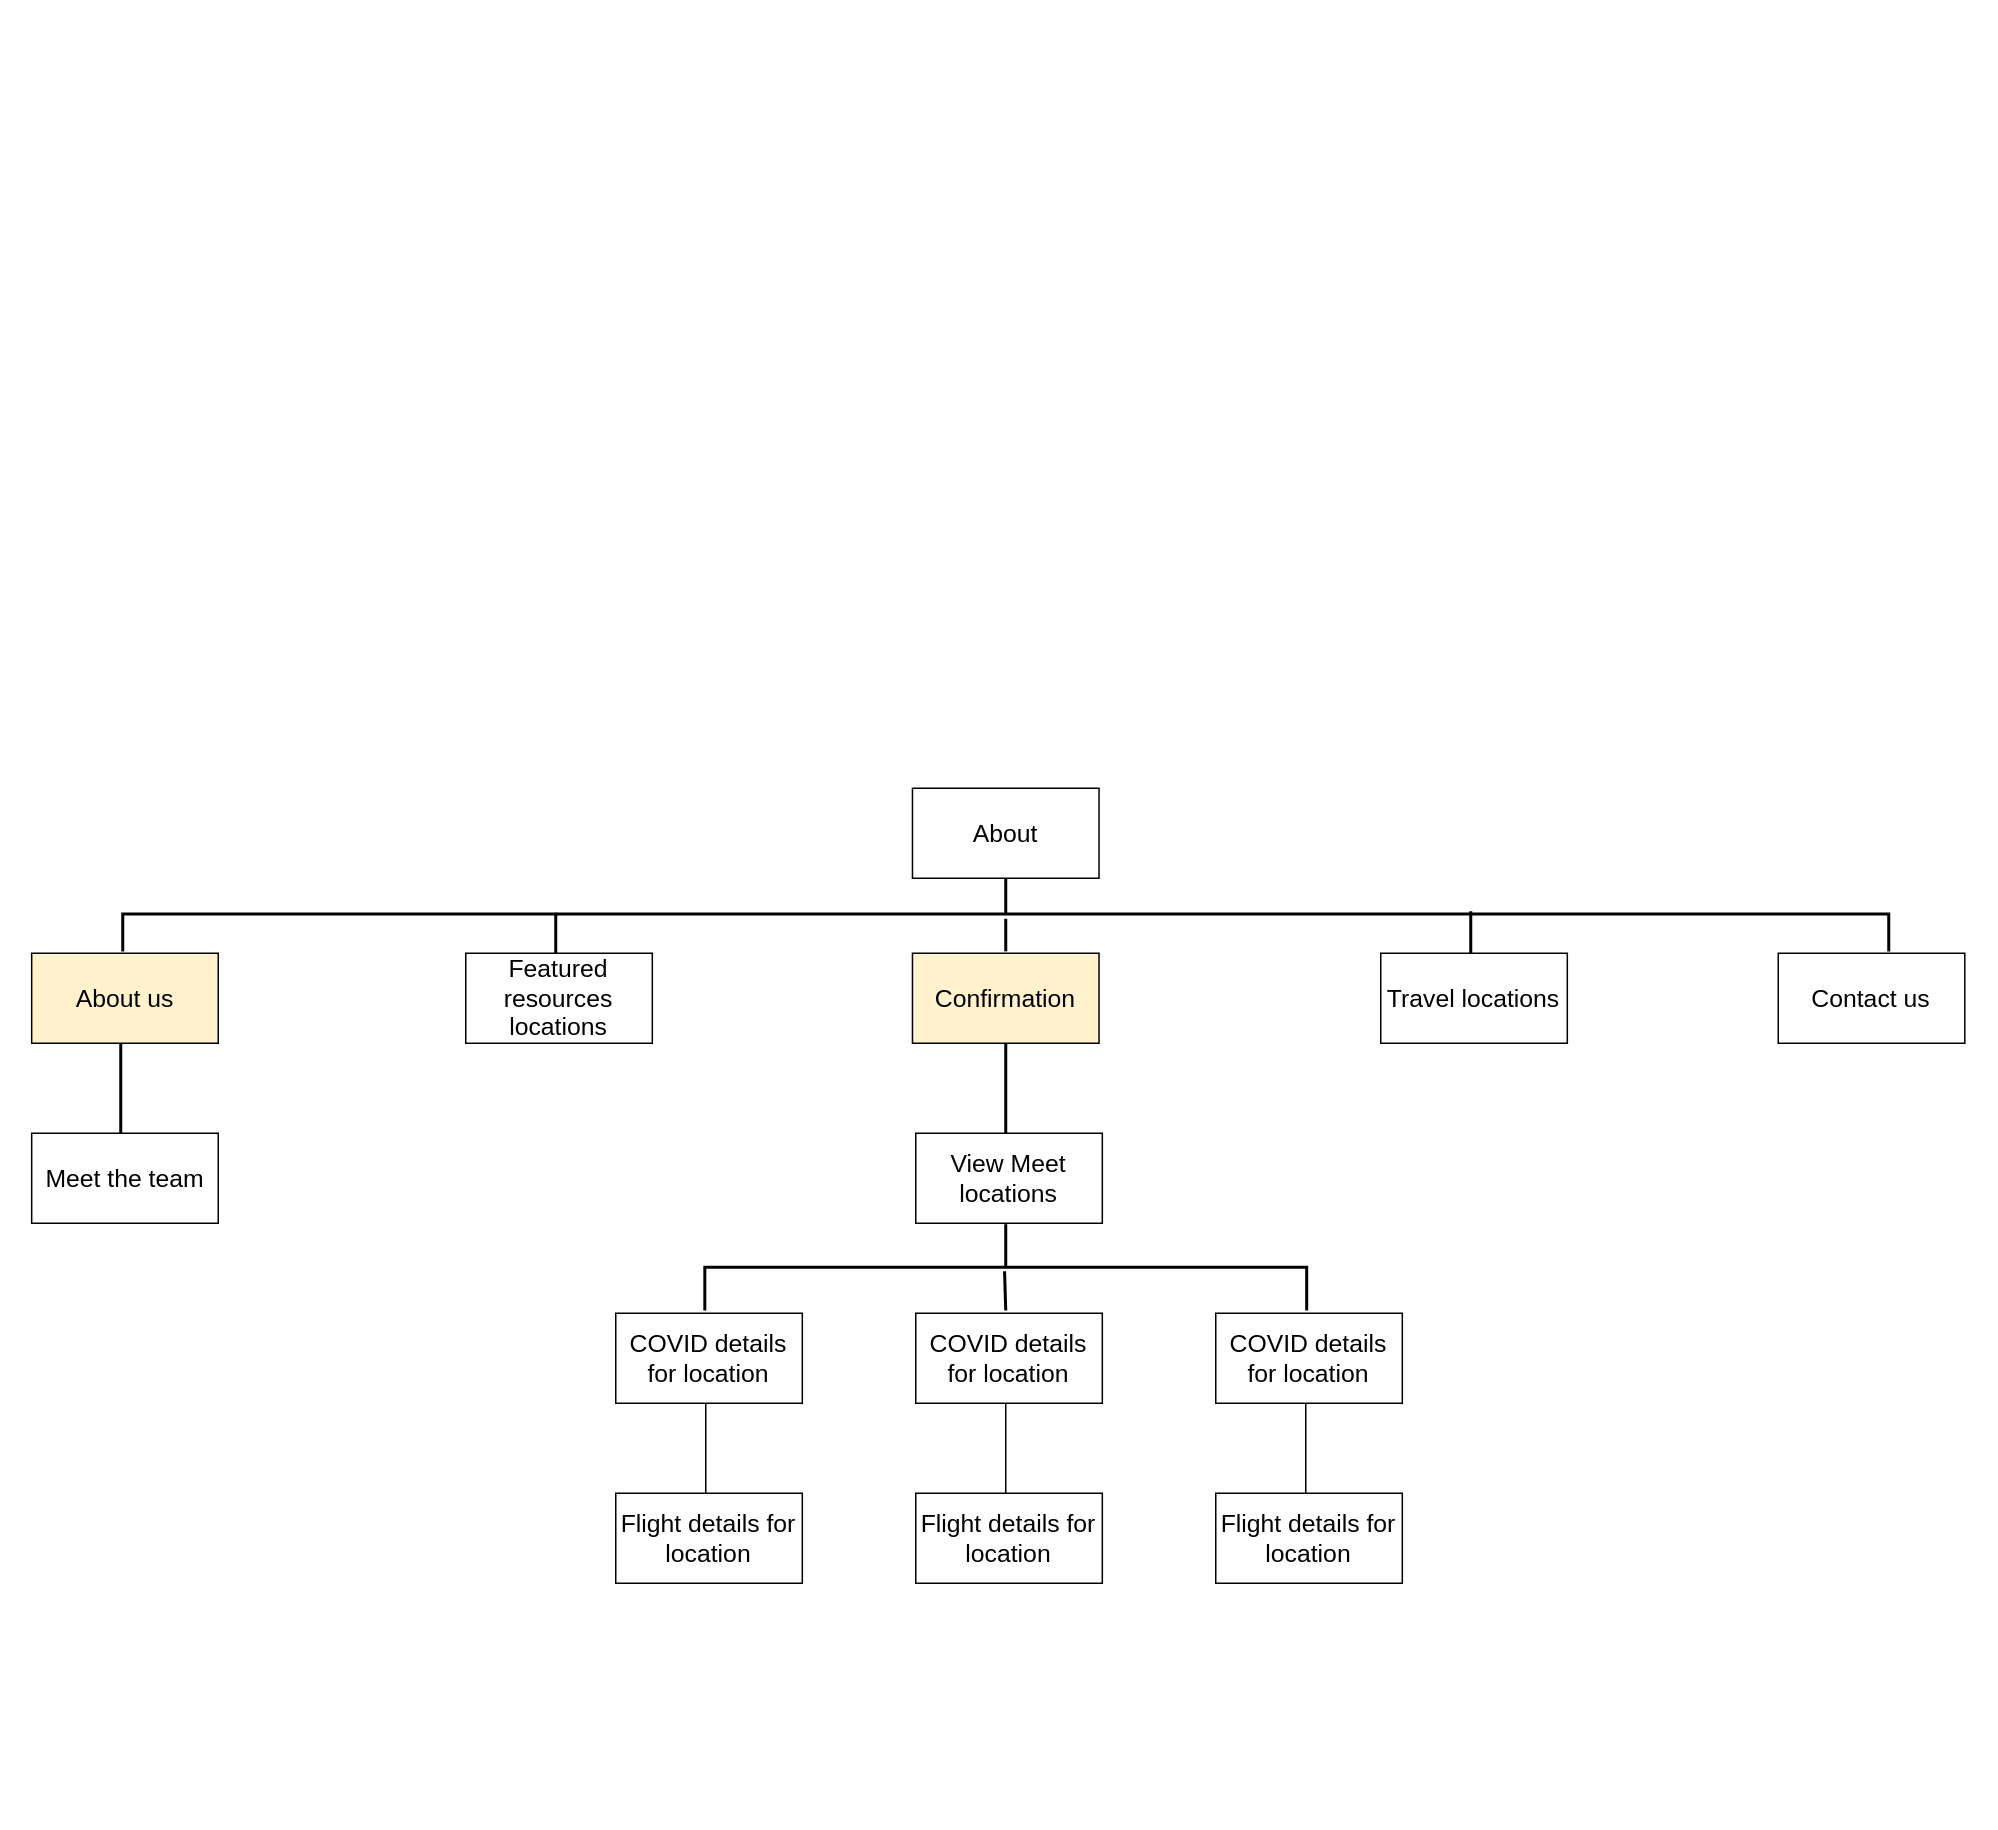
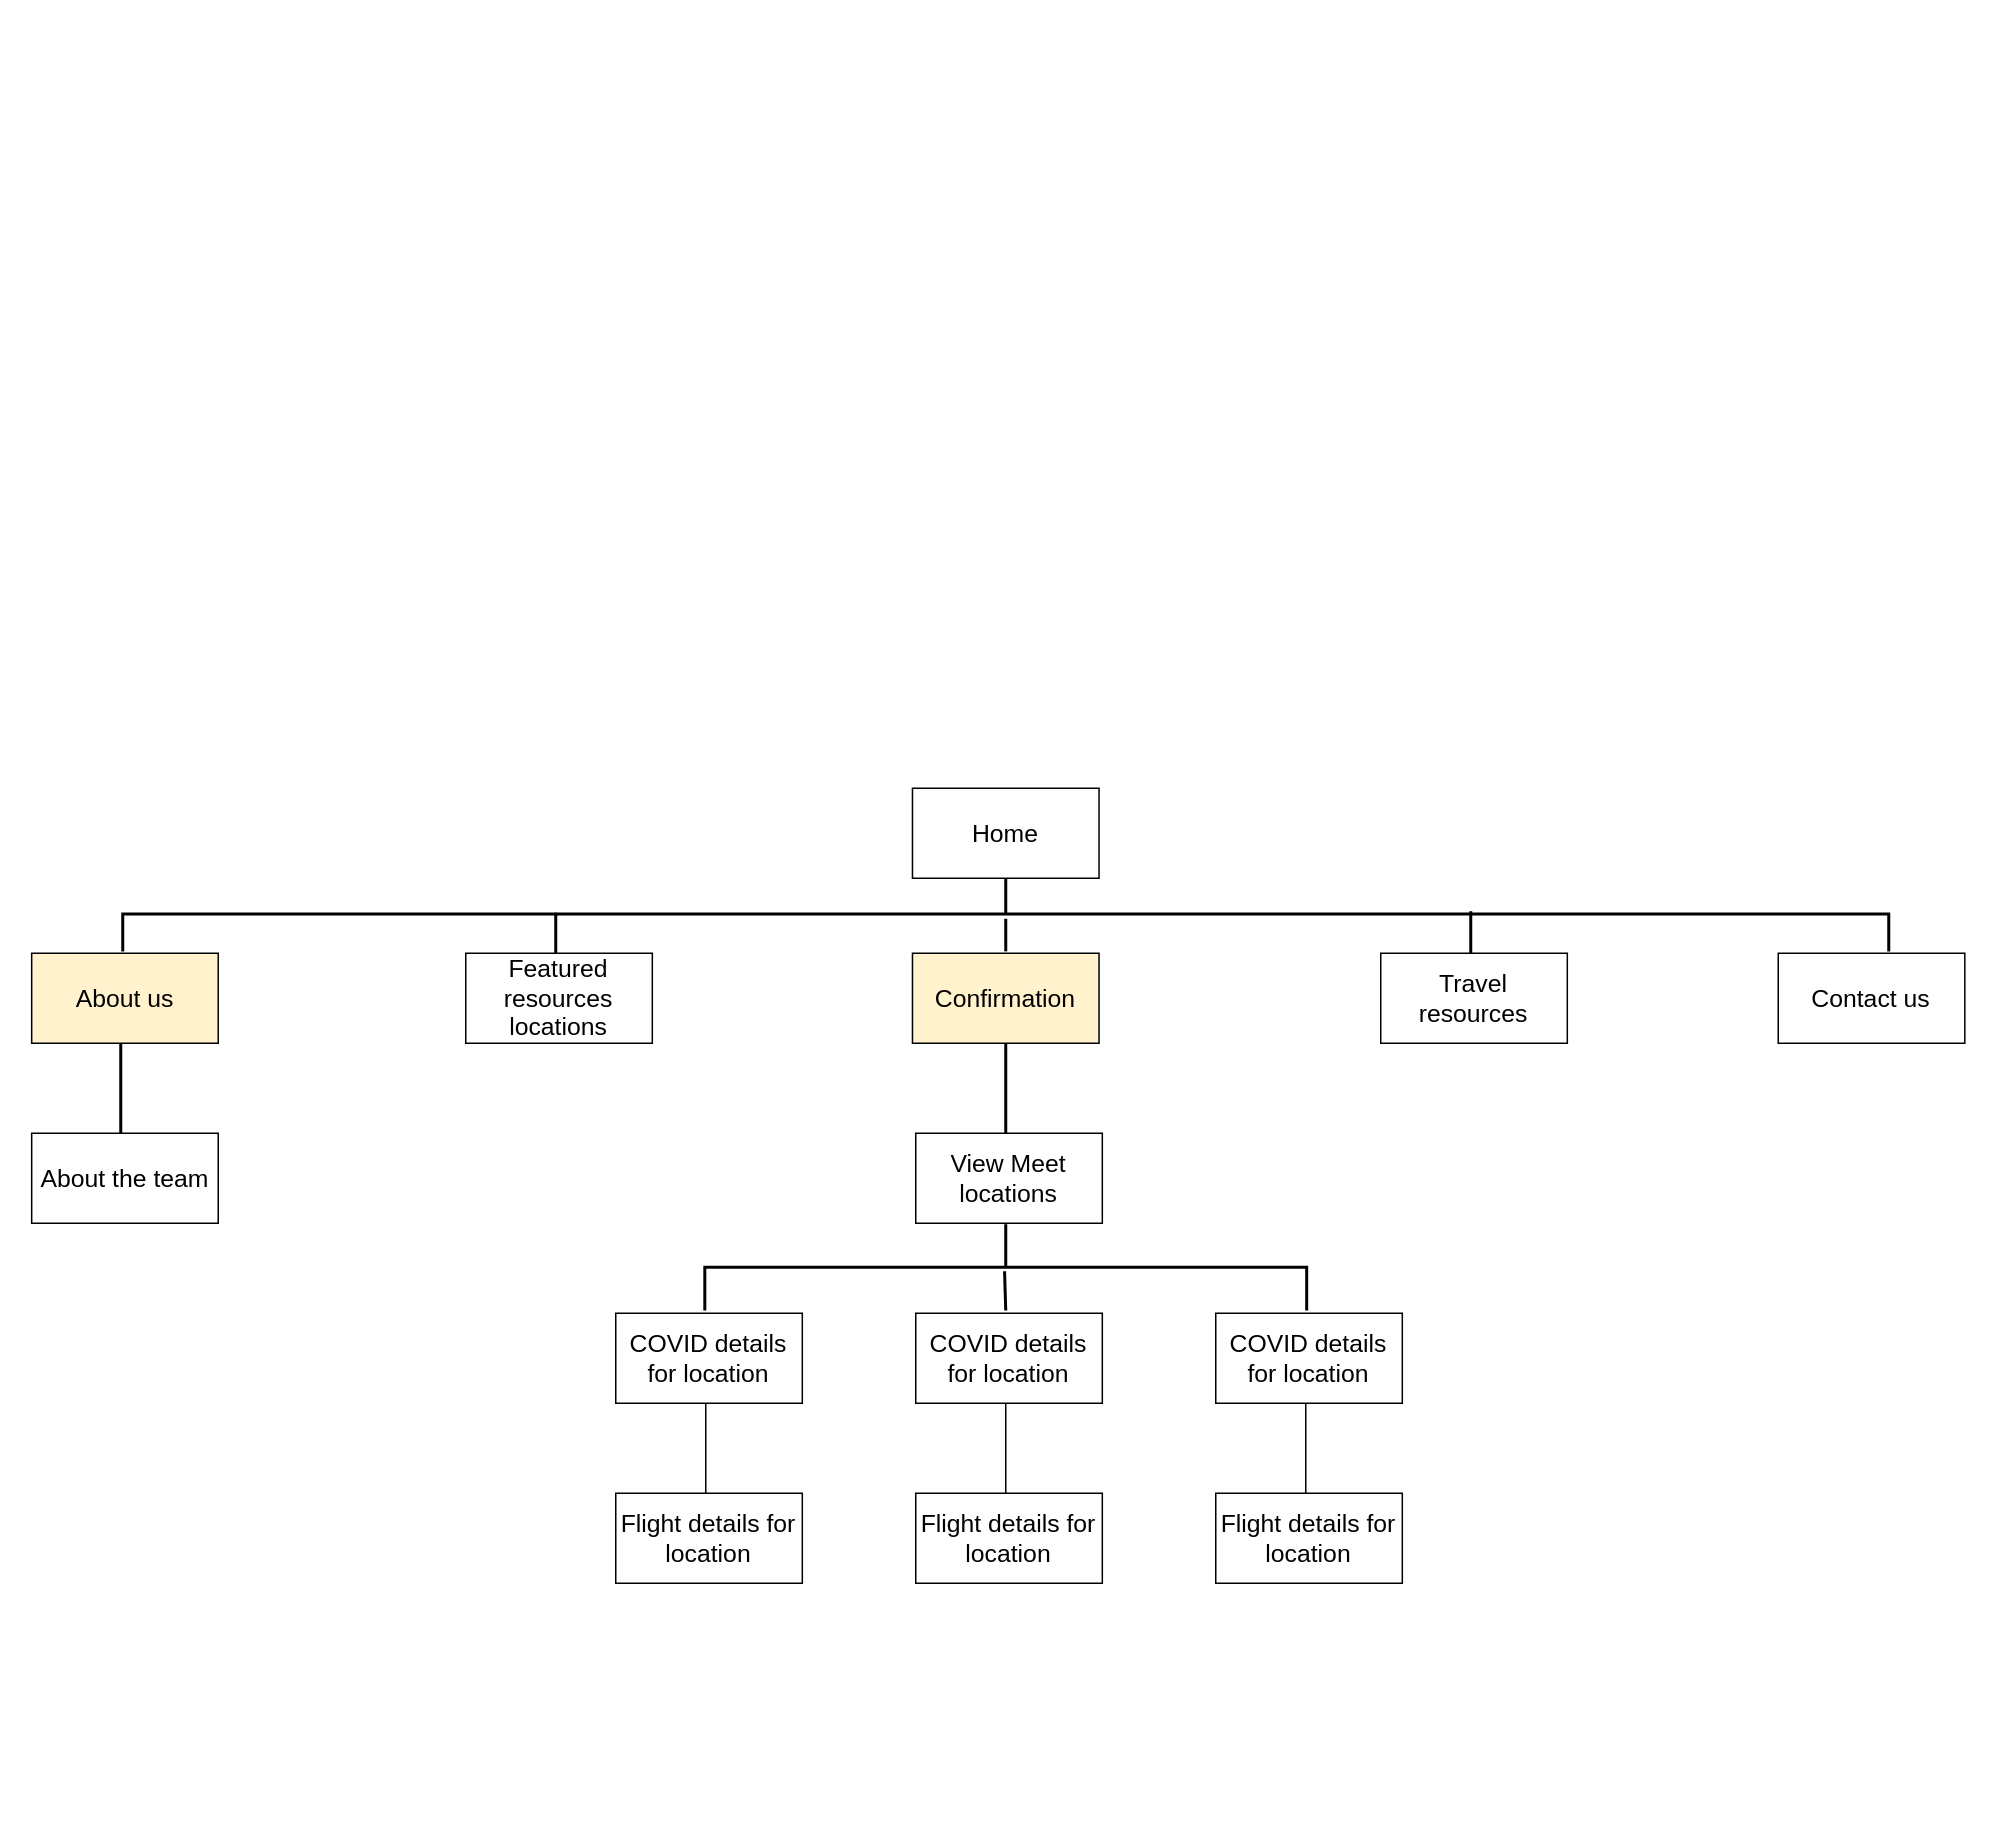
  <mxCell id="0" />
  <mxCell id="1" parent="0" />
  <mxCell id="2" value="" style="strokeWidth=2;html=1;shape=mxgraph.flowchart.annotation_2;align=left;labelPosition=right;pointerEvents=1;rotation=90;" parent="1" vertex="1"><mxGeometry x="645" y="20.08" width="50" height="1177.34" as="geometry" /></mxCell>
  <mxCell id="3" value="" style="endArrow=none;html=1;strokeWidth=2;exitX=1;exitY=0.5;exitDx=0;exitDy=0;exitPerimeter=0;" parent="1" source="2" edge="1"><mxGeometry width="50" height="50" relative="1" as="geometry"><mxPoint x="940.5" y="665" as="sourcePoint" /><mxPoint y="612" as="targetPoint" x="670" /></mxGeometry></mxCell>
  <mxCell id="4" value="" style="endArrow=none;html=1;strokeWidth=2;exitX=0.5;exitY=0;exitDx=0;exitDy=0;" parent="1" edge="1"><mxGeometry width="50" height="50" relative="1" as="geometry"><mxPoint x="980" y="635" as="sourcePoint" /><mxPoint x="980" y="607" as="targetPoint" /></mxGeometry></mxCell>
  <mxCell id="5" style="edgeStyle=orthogonalEdgeStyle;rounded=0;orthogonalLoop=1;jettySize=auto;html=1;exitX=0.5;exitY=1;exitDx=0;exitDy=0;strokeColor=#000000;strokeWidth=2;" parent="1" edge="1"><mxGeometry relative="1" as="geometry"><mxPoint x="980" y="685" as="sourcePoint" /><mxPoint x="980" y="685" as="targetPoint" /></mxGeometry></mxCell>
  <mxCell id="6" value="" style="endArrow=none;html=1;strokeWidth=2;entryX=0.5;entryY=1;entryDx=0;entryDy=0;exitX=0.5;exitY=0;exitDx=0;exitDy=0;" parent="1" edge="1"><mxGeometry width="50" height="50" relative="1" as="geometry"><mxPoint y="755" as="sourcePoint" x="670" /><mxPoint y="690" as="targetPoint" x="670" /><Array as="points" /></mxGeometry></mxCell>
  <mxCell id="7" value="" style="endArrow=none;html=1;strokeWidth=2;entryX=0.546;entryY=0.502;entryDx=0;entryDy=0;entryPerimeter=0;exitX=1;exitY=0.5;exitDx=0;exitDy=0;exitPerimeter=0;" parent="1" source="8" target="8" edge="1"><mxGeometry width="50" height="50" relative="1" as="geometry"><mxPoint x="940" y="865" as="sourcePoint" /><mxPoint x="939.5" y="835" as="targetPoint" /></mxGeometry></mxCell>
  <mxCell id="8" value="" style="strokeWidth=2;html=1;shape=mxgraph.flowchart.annotation_2;align=left;labelPosition=right;pointerEvents=1;rotation=90;" parent="1" vertex="1"><mxGeometry x="641.25" y="643.75" width="57.5" height="401.25" as="geometry" /></mxCell>
  <mxCell id="9" value="" style="endArrow=none;html=1;strokeWidth=2;exitX=0.5;exitY=0;exitDx=0;exitDy=0;" parent="1" edge="1"><mxGeometry width="50" height="50" relative="1" as="geometry"><mxPoint x="370" y="635" as="sourcePoint" /><mxPoint x="370" y="608" as="targetPoint" /></mxGeometry></mxCell>
  <mxCell id="10" value="" style="endArrow=none;html=1;strokeWidth=2;exitX=0.5;exitY=0;exitDx=0;exitDy=0;entryX=0.5;entryY=1;entryDx=0;entryDy=0;" parent="1" edge="1"><mxGeometry width="50" height="50" relative="1" as="geometry"><mxPoint x="80" y="755" as="sourcePoint" /><mxPoint x="80" y="695" as="targetPoint" /></mxGeometry></mxCell>
  <mxCell id="11" value="" style="endArrow=none;html=1;strokeColor=#000000;fontSize=16;exitX=0.5;exitY=1;exitDx=0;exitDy=0;entryX=0.5;entryY=0;entryDx=0;entryDy=0;" parent="1" edge="1"><mxGeometry width="50" height="50" relative="1" as="geometry"><mxPoint x="470" y="935" as="sourcePoint" /><mxPoint x="470" y="995" as="targetPoint" /></mxGeometry></mxCell>
  <mxCell id="12" value="" style="endArrow=none;html=1;strokeColor=#000000;fontSize=16;exitX=0.5;exitY=1;exitDx=0;exitDy=0;entryX=0.5;entryY=0;entryDx=0;entryDy=0;" parent="1" edge="1"><mxGeometry width="50" height="50" relative="1" as="geometry"><mxPoint y="935" as="sourcePoint" x="670" /><mxPoint y="995" as="targetPoint" x="670" /></mxGeometry></mxCell>
  <mxCell id="13" value="" style="endArrow=none;html=1;strokeColor=#000000;fontSize=16;exitX=0.5;exitY=1;exitDx=0;exitDy=0;entryX=0.5;entryY=0;entryDx=0;entryDy=0;" parent="1" edge="1"><mxGeometry width="50" height="50" relative="1" as="geometry"><mxPoint x="870" y="935" as="sourcePoint" /><mxPoint x="870" y="995" as="targetPoint" /></mxGeometry></mxCell>
- <mxCell id="14" value="&lt;span style=&quot;font-family: &amp;#34;helvetica&amp;#34;&quot;&gt;&lt;font style=&quot;font-size: 16.5px&quot;&gt;About&lt;/font&gt;&lt;/span&gt;" style="rounded=0;whiteSpace=wrap;html=1;" parent="1" vertex="1"><mxGeometry x="607.81" y="525" width="124.38" height="60" as="geometry" /></mxCell>
+ <mxCell id="14" value="&lt;span style=&quot;font-family: &amp;#34;helvetica&amp;#34;&quot;&gt;&lt;font style=&quot;font-size: 16.5px&quot;&gt;Home&lt;/font&gt;&lt;/span&gt;" style="rounded=0;whiteSpace=wrap;html=1;" parent="1" vertex="1"><mxGeometry x="607.81" y="525" width="124.38" height="60" as="geometry" /></mxCell>
  <mxCell id="15" value="&lt;span style=&quot;font-family: &amp;#34;helvetica&amp;#34;&quot;&gt;&lt;font style=&quot;font-size: 16.5px&quot;&gt;Featured resources locations&lt;/font&gt;&lt;/span&gt;" style="rounded=0;whiteSpace=wrap;html=1;" parent="1" vertex="1"><mxGeometry x="310" y="635" width="124.38" height="60" as="geometry" /></mxCell>
  <mxCell id="16" value="&lt;span style=&quot;font-family: &amp;#34;helvetica&amp;#34;&quot;&gt;&lt;font style=&quot;font-size: 16.5px&quot;&gt;Confirmation&lt;/font&gt;&lt;/span&gt;" style="rounded=0;whiteSpace=wrap;html=1;fillColor=#fff2cc;" parent="1" vertex="1"><mxGeometry x="607.81" y="635" width="124.38" height="60" as="geometry" /></mxCell>
- <mxCell id="17" value="&lt;span style=&quot;font-family: &amp;#34;helvetica&amp;#34;&quot;&gt;&lt;font style=&quot;font-size: 16.5px&quot;&gt;Travel locations&lt;/font&gt;&lt;/span&gt;" style="rounded=0;whiteSpace=wrap;html=1;" parent="1" vertex="1"><mxGeometry x="920" y="635" width="124.38" height="60" as="geometry" /></mxCell>
+ <mxCell id="17" value="&lt;span style=&quot;font-family: &amp;#34;helvetica&amp;#34;&quot;&gt;&lt;font style=&quot;font-size: 16.5px&quot;&gt;Travel resources&lt;/font&gt;&lt;/span&gt;" style="rounded=0;whiteSpace=wrap;html=1;" parent="1" vertex="1"><mxGeometry x="920" y="635" width="124.38" height="60" as="geometry" /></mxCell>
  <mxCell id="18" value="&lt;span style=&quot;font-family: &amp;#34;helvetica&amp;#34;&quot;&gt;&lt;font style=&quot;font-size: 16.5px&quot;&gt;Contact us&lt;/font&gt;&lt;/span&gt;" style="rounded=0;whiteSpace=wrap;html=1;" parent="1" vertex="1"><mxGeometry x="1185" y="635" width="124.38" height="60" as="geometry" /></mxCell>
  <mxCell id="19" value="&lt;span style=&quot;font-family: &amp;#34;helvetica&amp;#34;&quot;&gt;&lt;font style=&quot;font-size: 16.5px&quot;&gt;About us&lt;/font&gt;&lt;/span&gt;" style="rounded=0;whiteSpace=wrap;html=1;fillColor=#fff2cc;" parent="1" vertex="1"><mxGeometry x="20.62" y="635" width="124.38" height="60" as="geometry" /></mxCell>
- <mxCell id="20" value="&lt;span style=&quot;font-family: &amp;#34;helvetica&amp;#34;&quot;&gt;&lt;font style=&quot;font-size: 16.5px&quot;&gt;Meet the team&lt;/font&gt;&lt;/span&gt;" style="rounded=0;whiteSpace=wrap;html=1;" parent="1" vertex="1"><mxGeometry x="20.62" y="755" width="124.38" height="60" as="geometry" /></mxCell>
+ <mxCell id="20" value="&lt;span style=&quot;font-family: &amp;#34;helvetica&amp;#34;&quot;&gt;&lt;font style=&quot;font-size: 16.5px&quot;&gt;About the team&lt;/font&gt;&lt;/span&gt;" style="rounded=0;whiteSpace=wrap;html=1;" parent="1" vertex="1"><mxGeometry x="20.62" y="755" width="124.38" height="60" as="geometry" /></mxCell>
  <mxCell id="21" value="&lt;font face=&quot;helvetica&quot; style=&quot;font-size: 16.5px&quot;&gt;View Meet locations&lt;/font&gt;" style="rounded=0;whiteSpace=wrap;html=1;" parent="1" vertex="1"><mxGeometry x="610" y="755" width="124.38" height="60" as="geometry" /></mxCell>
  <mxCell id="22" value="&lt;font face=&quot;helvetica&quot; style=&quot;font-size: 16.5px&quot;&gt;COVID details for location&lt;/font&gt;" style="rounded=0;whiteSpace=wrap;html=1;" parent="1" vertex="1"><mxGeometry x="410" y="875" width="124.38" height="60" as="geometry" /></mxCell>
  <mxCell id="23" value="&lt;font face=&quot;helvetica&quot; style=&quot;font-size: 16.5px&quot;&gt;COVID details for location&lt;/font&gt;" style="rounded=0;whiteSpace=wrap;html=1;" parent="1" vertex="1"><mxGeometry x="610" y="875" width="124.38" height="60" as="geometry" /></mxCell>
  <mxCell id="24" value="&lt;font face=&quot;helvetica&quot; style=&quot;font-size: 16.5px&quot;&gt;COVID details for location&lt;/font&gt;" style="rounded=0;whiteSpace=wrap;html=1;" parent="1" vertex="1"><mxGeometry x="810" y="875" width="124.38" height="60" as="geometry" /></mxCell>
  <mxCell id="25" value="&lt;font face=&quot;helvetica&quot; style=&quot;font-size: 16.5px&quot;&gt;Flight details for location&lt;/font&gt;" style="rounded=0;whiteSpace=wrap;html=1;" parent="1" vertex="1"><mxGeometry x="410" y="995" width="124.38" height="60" as="geometry" /></mxCell>
  <mxCell id="26" value="&lt;font face=&quot;helvetica&quot; style=&quot;font-size: 16.5px&quot;&gt;Flight details for location&lt;/font&gt;" style="rounded=0;whiteSpace=wrap;html=1;" parent="1" vertex="1"><mxGeometry x="610" y="995" width="124.38" height="60" as="geometry" /></mxCell>
  <mxCell id="27" value="&lt;font face=&quot;helvetica&quot; style=&quot;font-size: 16.5px&quot;&gt;Flight details for location&lt;/font&gt;" style="rounded=0;whiteSpace=wrap;html=1;" parent="1" vertex="1"><mxGeometry x="810" y="995" width="124.38" height="60" as="geometry" /></mxCell>
